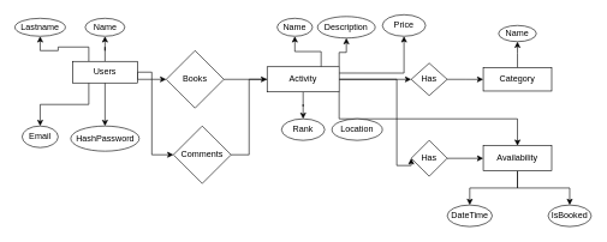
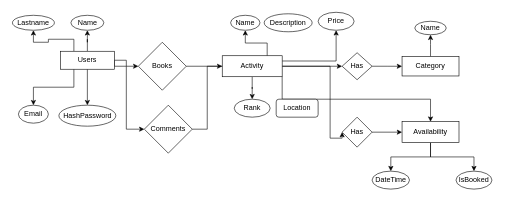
  <mxCell id="0" />
  <mxCell id="1" parent="0" />
  <mxCell id="2" value="" style="edgeStyle=orthogonalEdgeStyle;rounded=0;orthogonalLoop=1;jettySize=auto;html=1;" edge="1" parent="1" source="8" target="9"><mxGeometry relative="1" as="geometry" /></mxCell>
  <mxCell id="3" style="edgeStyle=orthogonalEdgeStyle;rounded=0;orthogonalLoop=1;jettySize=auto;html=1;exitX=0.25;exitY=0;exitDx=0;exitDy=0;" edge="1" parent="1" source="8" target="10"><mxGeometry relative="1" as="geometry"><mxPoint x="70" y="55" as="targetPoint" /></mxGeometry></mxCell>
  <mxCell id="4" value="" style="edgeStyle=orthogonalEdgeStyle;rounded=0;orthogonalLoop=1;jettySize=auto;html=1;" edge="1" parent="1" source="8" target="11"><mxGeometry relative="1" as="geometry" /></mxCell>
  <mxCell id="5" style="edgeStyle=orthogonalEdgeStyle;rounded=0;orthogonalLoop=1;jettySize=auto;html=1;exitX=0.25;exitY=1;exitDx=0;exitDy=0;" edge="1" parent="1" source="8" target="12"><mxGeometry relative="1" as="geometry"><mxPoint x="60" y="175" as="targetPoint" /></mxGeometry></mxCell>
  <mxCell id="6" style="edgeStyle=orthogonalEdgeStyle;rounded=0;orthogonalLoop=1;jettySize=auto;html=1;" edge="1" parent="1" source="8" target="14"><mxGeometry relative="1" as="geometry"><mxPoint x="280" y="110" as="targetPoint" /></mxGeometry></mxCell>
  <mxCell id="7" style="edgeStyle=orthogonalEdgeStyle;rounded=0;orthogonalLoop=1;jettySize=auto;html=1;exitX=1;exitY=0.5;exitDx=0;exitDy=0;entryX=0;entryY=0.5;entryDx=0;entryDy=0;" edge="1" parent="1" source="8" target="24"><mxGeometry relative="1" as="geometry"><mxPoint x="230" y="215" as="targetPoint" /><Array as="points"><mxPoint x="210" y="110" /><mxPoint x="210" y="215" /></Array></mxGeometry></mxCell>
  <mxCell id="8" value="Users" style="rounded=0;whiteSpace=wrap;html=1;" vertex="1" parent="1"><mxGeometry x="100" y="85" width="90" height="30" as="geometry" /></mxCell>
  <mxCell id="9" value="Name" style="ellipse;whiteSpace=wrap;html=1;rounded=0;" vertex="1" parent="1"><mxGeometry x="117.5" y="25" width="55" height="25" as="geometry" /></mxCell>
  <mxCell id="10" value="Lastname" style="ellipse;whiteSpace=wrap;html=1;" vertex="1" parent="1"><mxGeometry x="20" y="25" width="70" height="25" as="geometry" /></mxCell>
  <mxCell id="11" value="HashPassword" style="ellipse;whiteSpace=wrap;html=1;rounded=0;" vertex="1" parent="1"><mxGeometry x="97.5" y="175" width="95" height="35" as="geometry" /></mxCell>
  <mxCell id="12" value="Email" style="ellipse;whiteSpace=wrap;html=1;" vertex="1" parent="1"><mxGeometry x="30" y="175" width="50" height="30" as="geometry" /></mxCell>
  <mxCell id="13" style="edgeStyle=orthogonalEdgeStyle;rounded=0;orthogonalLoop=1;jettySize=auto;html=1;" edge="1" parent="1" source="14" target="22"><mxGeometry relative="1" as="geometry"><mxPoint x="410" y="110" as="targetPoint" /></mxGeometry></mxCell>
  <mxCell id="14" value="Books" style="rhombus;whiteSpace=wrap;html=1;" vertex="1" parent="1"><mxGeometry x="230" y="70" width="80" height="80" as="geometry" /></mxCell>
  <mxCell id="15" style="edgeStyle=orthogonalEdgeStyle;rounded=0;orthogonalLoop=1;jettySize=auto;html=1;exitX=0.75;exitY=0;exitDx=0;exitDy=0;" edge="1" parent="1" source="22" target="25"><mxGeometry relative="1" as="geometry"><mxPoint x="445" y="5" as="targetPoint" /></mxGeometry></mxCell>
- <mxCell id="16" style="edgeStyle=orthogonalEdgeStyle;rounded=0;orthogonalLoop=1;jettySize=auto;html=1;exitX=1;exitY=0;exitDx=0;exitDy=0;" edge="1" parent="1" source="22" target="26"><mxGeometry relative="1" as="geometry"><mxPoint x="500" y="25" as="targetPoint" /></mxGeometry></mxCell>
  <mxCell id="17" style="edgeStyle=orthogonalEdgeStyle;rounded=0;orthogonalLoop=1;jettySize=auto;html=1;exitX=1;exitY=0.25;exitDx=0;exitDy=0;" edge="1" parent="1" source="22" target="27"><mxGeometry relative="1" as="geometry"><mxPoint x="600" y="55" as="targetPoint" /></mxGeometry></mxCell>
  <mxCell id="18" style="edgeStyle=orthogonalEdgeStyle;rounded=0;orthogonalLoop=1;jettySize=auto;html=1;exitX=1;exitY=1;exitDx=0;exitDy=0;" edge="1" parent="1" source="22" target="39"><mxGeometry relative="1" as="geometry"><mxPoint x="630" y="125" as="targetPoint" /></mxGeometry></mxCell>
  <mxCell id="19" style="edgeStyle=orthogonalEdgeStyle;rounded=0;orthogonalLoop=1;jettySize=auto;html=1;exitX=0.5;exitY=1;exitDx=0;exitDy=0;" edge="1" parent="1" source="22" target="29"><mxGeometry relative="1" as="geometry"><mxPoint x="520" y="225" as="targetPoint" /></mxGeometry></mxCell>
  <mxCell id="20" style="edgeStyle=orthogonalEdgeStyle;rounded=0;orthogonalLoop=1;jettySize=auto;html=1;" edge="1" parent="1" source="22" target="31"><mxGeometry relative="1" as="geometry"><mxPoint x="590" y="110" as="targetPoint" /></mxGeometry></mxCell>
  <mxCell id="21" style="edgeStyle=orthogonalEdgeStyle;rounded=0;orthogonalLoop=1;jettySize=auto;html=1;entryX=0;entryY=0.5;entryDx=0;entryDy=0;" edge="1" parent="1" source="22" target="36"><mxGeometry relative="1" as="geometry"><mxPoint x="550" y="215" as="targetPoint" /><Array as="points"><mxPoint x="550" y="110" /><mxPoint x="550" y="230" /></Array></mxGeometry></mxCell>
  <mxCell id="22" value="Activity" style="rounded=0;whiteSpace=wrap;html=1;" vertex="1" parent="1"><mxGeometry x="370" y="92.5" width="100" height="35" as="geometry" /></mxCell>
  <mxCell id="23" style="edgeStyle=orthogonalEdgeStyle;rounded=0;orthogonalLoop=1;jettySize=auto;html=1;entryX=0;entryY=0.5;entryDx=0;entryDy=0;endArrow=none;" edge="1" parent="1" source="24" target="22"><mxGeometry relative="1" as="geometry" /></mxCell>
  <mxCell id="24" value="Comments" style="rhombus;whiteSpace=wrap;html=1;" vertex="1" parent="1"><mxGeometry x="240" y="175" width="80" height="80" as="geometry" /></mxCell>
  <mxCell id="25" value="Name" style="ellipse;whiteSpace=wrap;html=1;" vertex="1" parent="1"><mxGeometry x="384" y="25" width="49" height="25" as="geometry" /></mxCell>
  <mxCell id="26" value="Description" style="ellipse;whiteSpace=wrap;html=1;" vertex="1" parent="1"><mxGeometry x="440" y="22.5" width="80" height="30" as="geometry" /></mxCell>
  <mxCell id="27" value="Price" style="ellipse;whiteSpace=wrap;html=1;" vertex="1" parent="1"><mxGeometry x="530" y="20" width="60" height="30" as="geometry" /></mxCell>
- <mxCell id="28" value="Location" style="ellipse;whiteSpace=wrap;html=1;" vertex="1" parent="1"><mxGeometry x="460" y="165" width="70" height="30" as="geometry" /></mxCell>
+ <mxCell id="28" value="Location" style="whiteSpace=wrap;html=1;rounded=1;" vertex="1" parent="1"><mxGeometry x="460" y="165" width="70" height="30" as="geometry" /></mxCell>
  <mxCell id="29" value="Rank" style="ellipse;whiteSpace=wrap;html=1;" vertex="1" parent="1"><mxGeometry x="390" y="165" width="60" height="30" as="geometry" /></mxCell>
  <mxCell id="30" value="" style="edgeStyle=orthogonalEdgeStyle;rounded=0;orthogonalLoop=1;jettySize=auto;html=1;" edge="1" parent="1" source="31" target="33"><mxGeometry relative="1" as="geometry" /></mxCell>
  <mxCell id="31" value="Has" style="rhombus;whiteSpace=wrap;html=1;" vertex="1" parent="1"><mxGeometry x="570" y="87.5" width="50" height="45" as="geometry" /></mxCell>
  <mxCell id="32" value="" style="edgeStyle=orthogonalEdgeStyle;rounded=0;orthogonalLoop=1;jettySize=auto;html=1;" edge="1" parent="1" source="33" target="34"><mxGeometry relative="1" as="geometry" /></mxCell>
  <mxCell id="33" value="Category" style="whiteSpace=wrap;html=1;" vertex="1" parent="1"><mxGeometry x="670" y="93.75" width="95" height="32.5" as="geometry" /></mxCell>
  <mxCell id="34" value="Name" style="ellipse;whiteSpace=wrap;html=1;" vertex="1" parent="1"><mxGeometry x="691.25" y="35" width="52.5" height="22.5" as="geometry" /></mxCell>
  <mxCell id="35" value="" style="edgeStyle=orthogonalEdgeStyle;rounded=0;orthogonalLoop=1;jettySize=auto;html=1;" edge="1" parent="1" source="36" target="39"><mxGeometry relative="1" as="geometry" /></mxCell>
  <mxCell id="36" value="Has" style="rhombus;whiteSpace=wrap;html=1;" vertex="1" parent="1"><mxGeometry x="570" y="195" width="50" height="50" as="geometry" /></mxCell>
  <mxCell id="37" value="" style="edgeStyle=orthogonalEdgeStyle;rounded=0;orthogonalLoop=1;jettySize=auto;html=1;" edge="1" parent="1" source="39" target="40"><mxGeometry relative="1" as="geometry" /></mxCell>
  <mxCell id="38" style="edgeStyle=orthogonalEdgeStyle;rounded=0;orthogonalLoop=1;jettySize=auto;html=1;" edge="1" parent="1" source="39" target="41"><mxGeometry relative="1" as="geometry"><mxPoint x="740" y="325" as="targetPoint" /></mxGeometry></mxCell>
  <mxCell id="39" value="Availability" style="whiteSpace=wrap;html=1;" vertex="1" parent="1"><mxGeometry x="670" y="202.5" width="95" height="35" as="geometry" /></mxCell>
  <mxCell id="40" value="DateTime" style="ellipse;whiteSpace=wrap;html=1;" vertex="1" parent="1"><mxGeometry x="620" y="285" width="62.5" height="30" as="geometry" /></mxCell>
  <mxCell id="41" value="IsBooked" style="ellipse;whiteSpace=wrap;html=1;" vertex="1" parent="1"><mxGeometry x="760" y="285" width="60" height="30" as="geometry" /></mxCell>
